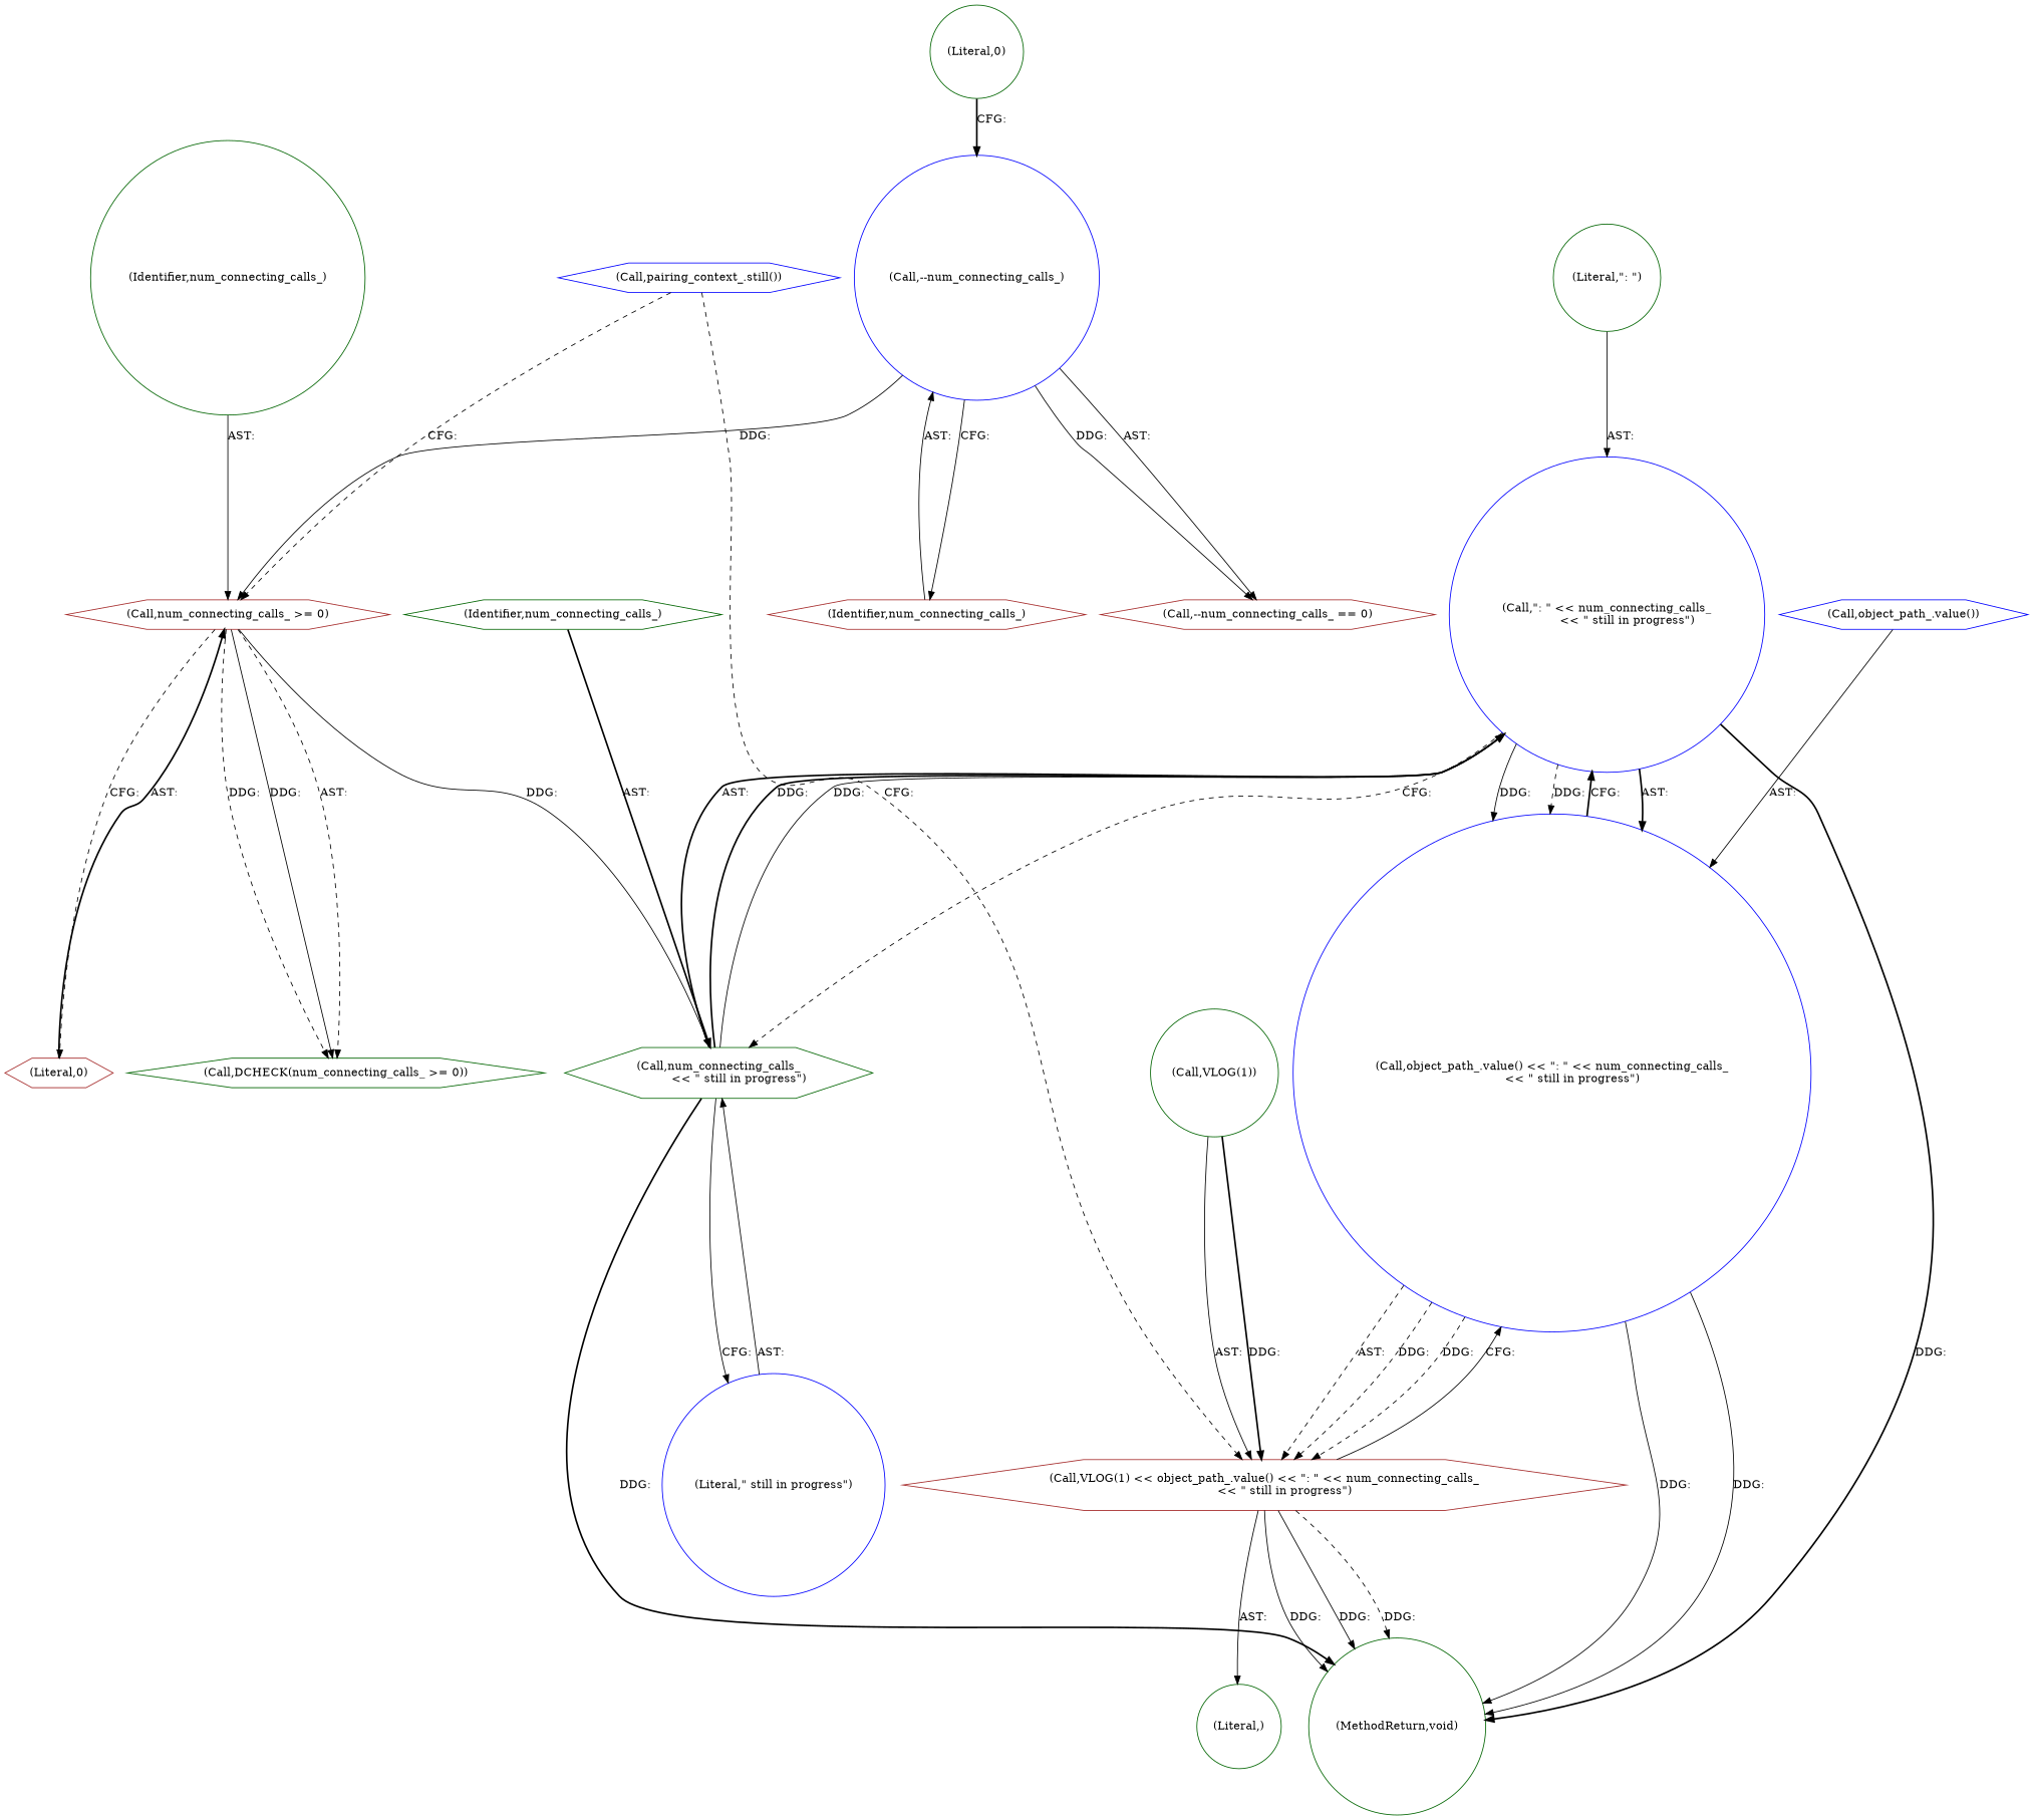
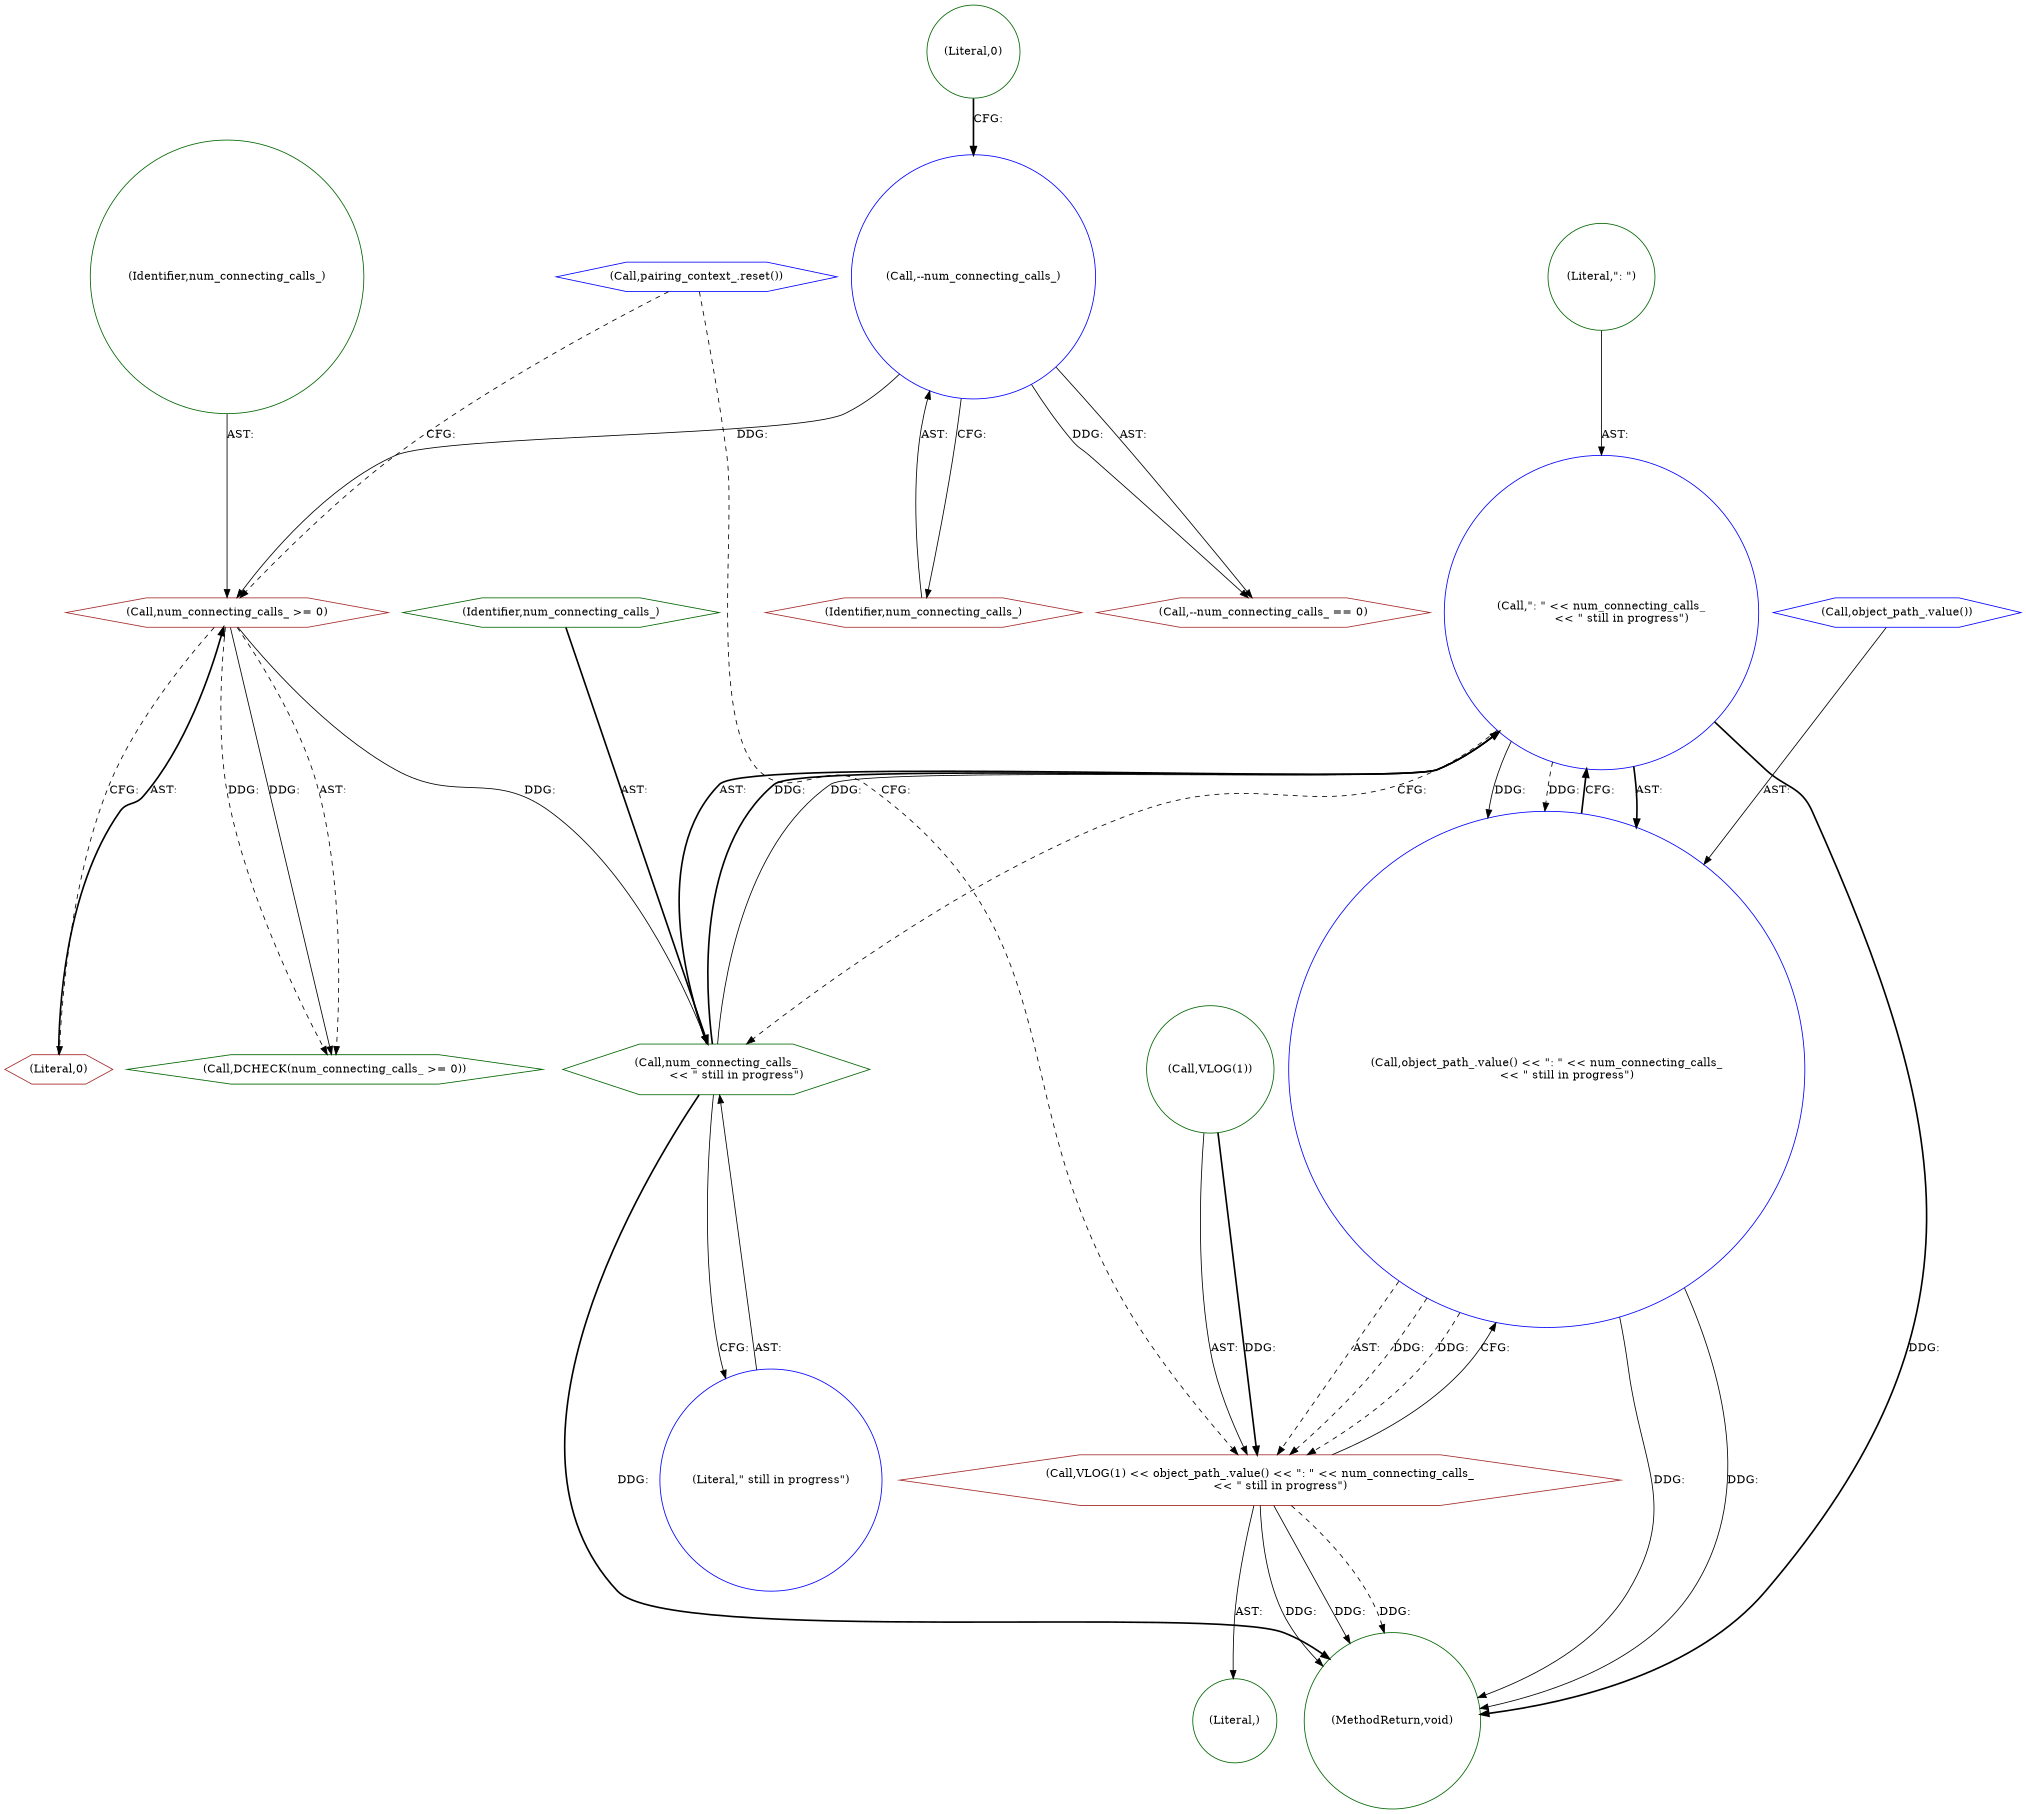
  digraph {
    node [color=darkgreen shape=circle]
    edge [style=solid]
    n1 [color=blue label="(Call,\": \" << num_connecting_calls_\n           << \" still in progress\")"]
    n2 [label="(Call,num_connecting_calls_\n           << \" still in progress\")" shape=hexagon]
    n3 [color=blue label="(Call,object_path_.value() << \": \" << num_connecting_calls_\n           << \" still in progress\")"]
    n4 [label="(MethodReturn,void)"]
    n5 [color=blue label="(Literal,\" still in progress\")"]
    n6 [color=brown label="(Call,VLOG(1) << object_path_.value() << \": \" << num_connecting_calls_\n           << \" still in progress\")" shape=hexagon]
    n7 [color=brown label="(Call,num_connecting_calls_ >= 0)" shape=hexagon]
    n8 [color=brown label="(Literal,0)" shape=hexagon]
    n9 [label="(Call,DCHECK(num_connecting_calls_ >= 0))" shape=hexagon]
    n10 [color=blue label="(Call,--num_connecting_calls_)"]
    n11 [color=brown label="(Identifier,num_connecting_calls_)" shape=hexagon]
    n12 [color=brown label="(Call,--num_connecting_calls_ == 0)" shape=hexagon]
    n13 [label="(Literal,)"]
    n14 [color=blue label="(Call,object_path_.value())" shape=hexagon]
-   n15 [color=blue label="(Call,pairing_context_.still())" shape=hexagon]
+   n15 [color=blue label="(Call,pairing_context_.reset())" shape=hexagon]
    n16 [label="(Call,VLOG(1))"]
    n17 [label="(Literal,0)"]
    n18 [label="(Identifier,num_connecting_calls_)" shape=hexagon]
    n19 [label="(Literal,\": \")"]
    n20 [label="(Identifier,num_connecting_calls_)"]
    n1 -> n2 [label="CFG: " style=dashed]
    n1 -> n3 [label="AST: " style=bold]
    n1 -> n3 [label="DDG: "]
    n1 -> n3 [label="DDG: " style=dashed]
    n1 -> n4 [label="DDG: " style=bold]
    n2 -> n1 [label="AST: " style=bold]
    n2 -> n1 [label="DDG: " style=bold]
    n2 -> n1 [label="DDG: "]
    n2 -> n4 [label="DDG: " style=bold]
    n2 -> n5 [label="CFG: "]
    n3 -> n1 [label="CFG: " style=bold]
    n3 -> n4 [label="DDG: "]
    n3 -> n4 [label="DDG: "]
    n3 -> n6 [label="AST: " style=dashed]
    n3 -> n6 [label="DDG: " style=dashed]
    n3 -> n6 [label="DDG: " style=dashed]
    n5 -> n2 [label="AST: "]
    n6 -> n3 [label="CFG: "]
    n6 -> n4 [label="DDG: " style=dashed]
    n6 -> n4 [label="DDG: "]
    n6 -> n4 [label="DDG: "]
    n6 -> n13 [label="AST: "]
    n7 -> n2 [label="DDG: "]
    n7 -> n8 [label="CFG: " style=dashed]
    n7 -> n9 [label="AST: " style=dashed]
    n7 -> n9 [label="DDG: " style=dashed]
    n7 -> n9 [label="DDG: "]
    n8 -> n7 [label="AST: " style=bold]
    n10 -> n7 [label="DDG: "]
    n10 -> n11 [label="CFG: "]
    n10 -> n12 [label="AST: "]
    n10 -> n12 [label="DDG: "]
    n11 -> n10 [label="AST: "]
    n14 -> n3 [label="AST: "]
    n15 -> n6 [label="CFG: " style=dashed]
    n15 -> n7 [label="CFG: " style=dashed]
    n16 -> n6 [label="AST: "]
    n16 -> n6 [label="DDG: " style=bold]
    n17 -> n10 [label="CFG: " style=bold]
    n18 -> n2 [label="AST: " style=bold]
    n19 -> n1 [label="AST: "]
    n20 -> n7 [label="AST: "]
  }
